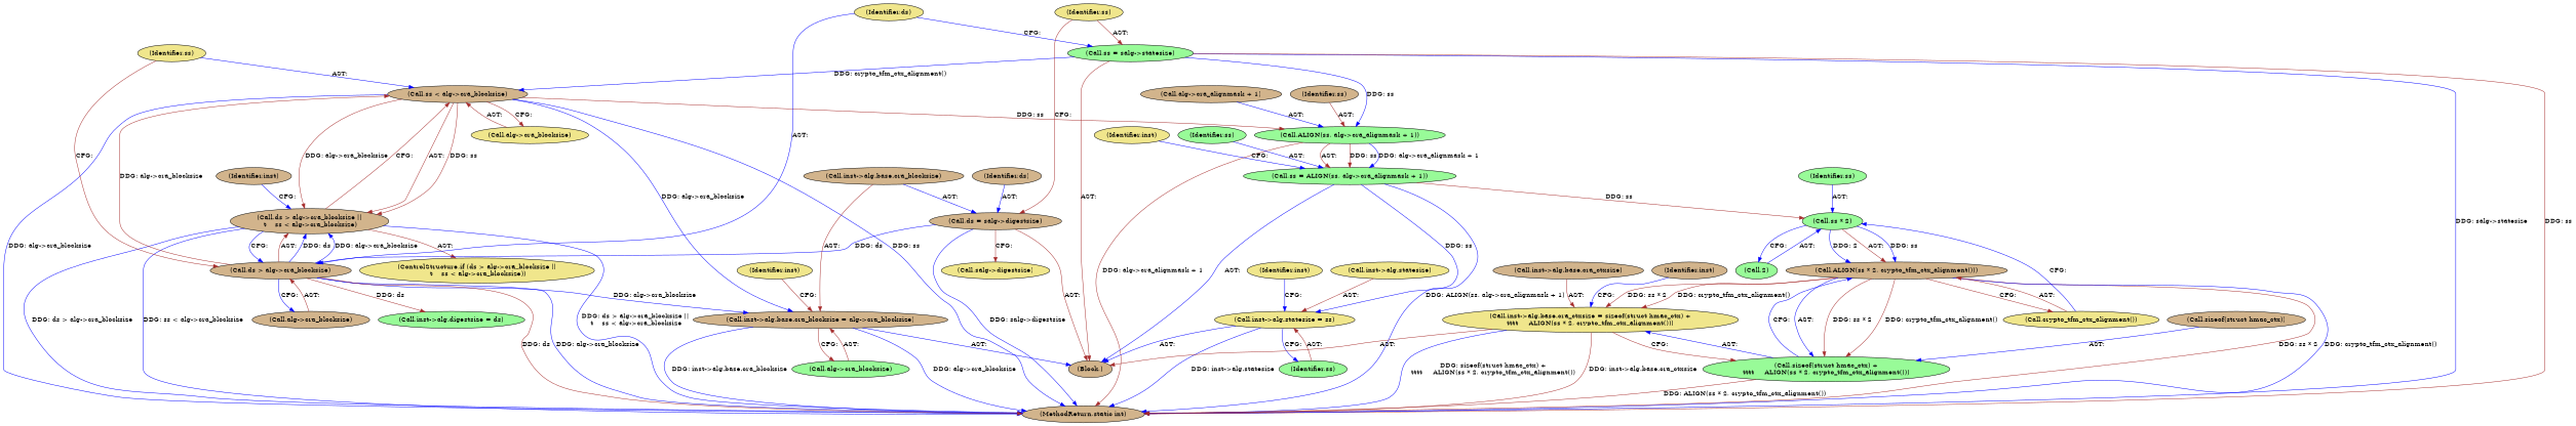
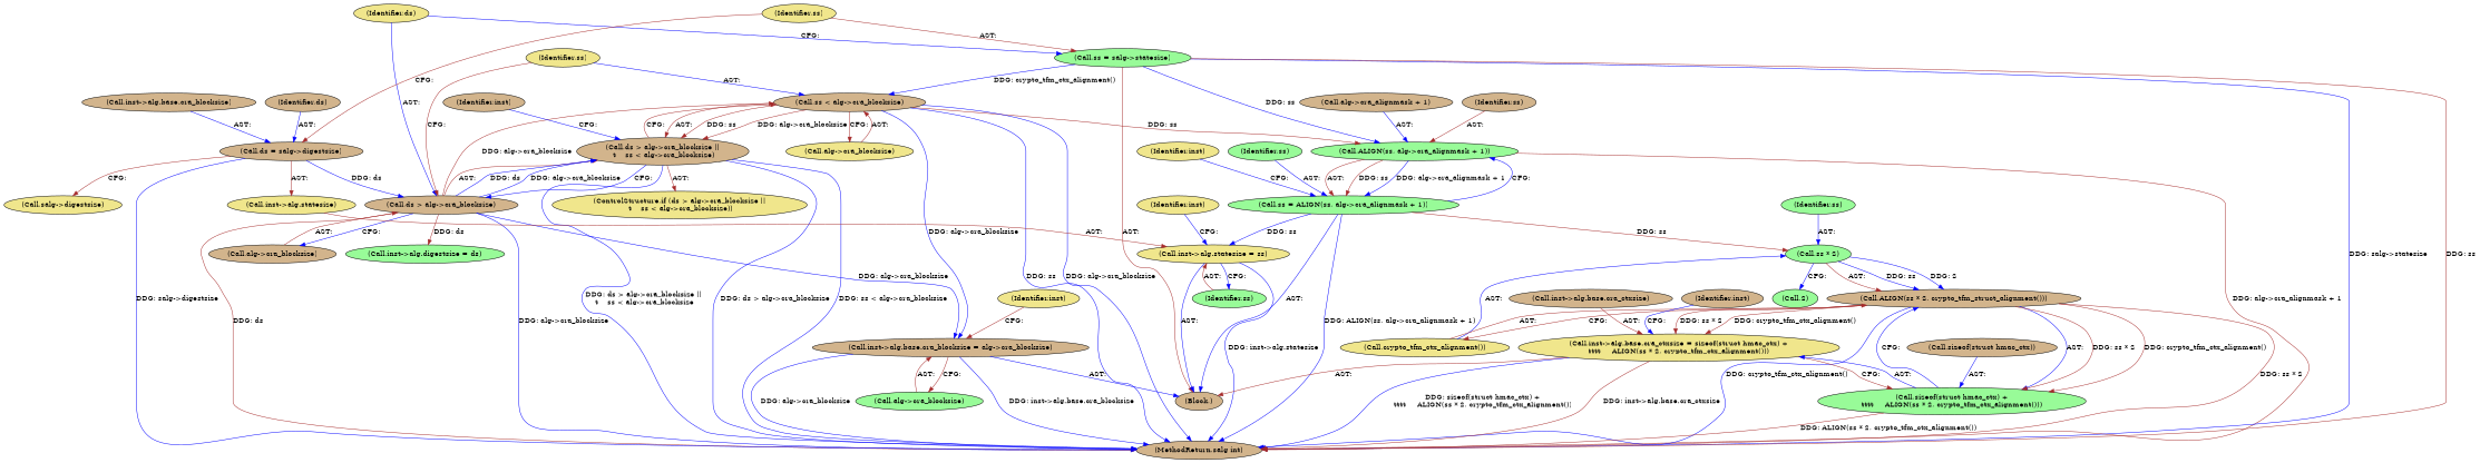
  digraph {
    node [fillcolor=tan style=filled]
    edge [color=blue]
    n1 [label="(Call,ss < alg->cra_blocksize)"]
    n2 [label="(Call,ds > alg->cra_blocksize ||\n \t    ss < alg->cra_blocksize)"]
    n3 [label="(Call,inst->alg.base.cra_blocksize = alg->cra_blocksize)"]
    n4 [fillcolor=palegreen label="(Call,ALIGN(ss, alg->cra_alignmask + 1))"]
-   n5 [label="(MethodReturn,static int)"]
+   n5 [label="(MethodReturn,salg int)"]
    n6 [fillcolor=khaki label="(Call,alg->cra_blocksize)"]
    n7 [label="(Call,ds > alg->cra_blocksize)"]
    n8 [fillcolor=khaki label="(ControlStructure,if (ds > alg->cra_blocksize ||\n \t    ss < alg->cra_blocksize))"]
    n9 [label="(Block,)"]
    n10 [fillcolor=palegreen label="(Call,alg->cra_blocksize)"]
    n11 [fillcolor=palegreen label="(Call,ss = ALIGN(ss, alg->cra_alignmask + 1))"]
    n12 [fillcolor=palegreen label="(Call,ss = salg->statesize)"]
    n13 [label="(Call,alg->cra_blocksize)"]
    n14 [fillcolor=palegreen label="(Call,inst->alg.digestsize = ds)"]
    n15 [label="(Call,ds = salg->digestsize)"]
    n16 [fillcolor=khaki label="(Call,salg->digestsize)"]
    n17 [fillcolor=khaki label="(Call,inst->alg.statesize = ss)"]
    n18 [fillcolor=palegreen label="(Call,ss * 2)"]
    n19 [label="(Call,alg->cra_alignmask + 1)"]
    n20 [fillcolor=palegreen label="(Identifier,ss)"]
-   n21 [label="(Call,ALIGN(ss * 2, crypto_tfm_ctx_alignment()))"]
+   n21 [label="(Call,ALIGN(ss * 2, crypto_tfm_struct_alignment()))"]
    n22 [fillcolor=palegreen label="(Call,2)"]
    n23 [fillcolor=khaki label="(Call,inst->alg.base.cra_ctxsize = sizeof(struct hmac_ctx) +\n\t\t\t\t     ALIGN(ss * 2, crypto_tfm_ctx_alignment()))"]
    n24 [fillcolor=palegreen label="(Call,sizeof(struct hmac_ctx) +\n\t\t\t\t     ALIGN(ss * 2, crypto_tfm_ctx_alignment()))"]
    n25 [fillcolor=khaki label="(Call,crypto_tfm_ctx_alignment())"]
    n26 [fillcolor=khaki label="(Identifier,inst)"]
    n27 [fillcolor=khaki label="(Identifier,ds)"]
    n28 [label="(Call,inst->alg.base.cra_ctxsize)"]
    n29 [fillcolor=palegreen label="(Identifier,ss)"]
    n30 [fillcolor=khaki label="(Identifier,ss)"]
    n31 [fillcolor=khaki label="(Identifier,inst)"]
    n32 [fillcolor=palegreen label="(Identifier,ss)"]
    n33 [fillcolor=khaki label="(Identifier,inst)"]
    n34 [label="(Identifier,ss)"]
    n35 [fillcolor=khaki label="(Call,inst->alg.statesize)"]
    n36 [label="(Call,sizeof(struct hmac_ctx))"]
    n37 [label="(Identifier,ds)"]
    n38 [label="(Identifier,inst)"]
    n39 [fillcolor=khaki label="(Identifier,ss)"]
    n40 [label="(Identifier,inst)"]
    n41 [label="(Call,inst->alg.base.cra_blocksize)"]
    n1 -> n2 [color=brown label="AST: "]
    n1 -> n2 [color=brown label="DDG: ss"]
    n1 -> n2 [color=brown label="DDG: alg->cra_blocksize"]
    n1 -> n3 [label="DDG: alg->cra_blocksize"]
    n1 -> n4 [color=brown label="DDG: ss"]
    n1 -> n5 [label="DDG: ss"]
    n1 -> n5 [label="DDG: alg->cra_blocksize"]
    n1 -> n6 [color=brown label="CFG: "]
    n2 -> n1 [color=brown label="CFG: "]
    n2 -> n5 [label="DDG: ss < alg->cra_blocksize"]
    n2 -> n5 [label="DDG: ds > alg->cra_blocksize ||\n \t    ss < alg->cra_blocksize"]
    n2 -> n5 [label="DDG: ds > alg->cra_blocksize"]
    n2 -> n7 [label="CFG: "]
    n2 -> n8 [color=brown label="AST: "]
    n3 -> n5 [label="DDG: alg->cra_blocksize"]
    n3 -> n5 [label="DDG: inst->alg.base.cra_blocksize"]
    n3 -> n9 [label="AST: "]
    n3 -> n10 [color=brown label="CFG: "]
    n4 -> n5 [color=brown label="DDG: alg->cra_alignmask + 1"]
    n4 -> n11 [color=brown label="AST: "]
    n4 -> n11 [color=brown label="DDG: ss"]
    n4 -> n11 [label="DDG: alg->cra_alignmask + 1"]
    n6 -> n1 [color=brown label="AST: "]
    n7 -> n1 [color=brown label="DDG: alg->cra_blocksize"]
    n7 -> n2 [color=brown label="AST: "]
    n7 -> n2 [label="DDG: ds"]
    n7 -> n2 [label="DDG: alg->cra_blocksize"]
    n7 -> n3 [label="DDG: alg->cra_blocksize"]
    n7 -> n5 [label="DDG: alg->cra_blocksize"]
    n7 -> n5 [color=brown label="DDG: ds"]
    n7 -> n13 [label="CFG: "]
    n7 -> n14 [color=brown label="DDG: ds"]
    n10 -> n3 [color=brown label="AST: "]
+   n11 -> n4 [label="CFG: "]
    n11 -> n5 [label="DDG: ALIGN(ss, alg->cra_alignmask + 1)"]
    n11 -> n9 [label="AST: "]
    n11 -> n17 [label="DDG: ss"]
    n11 -> n18 [color=brown label="DDG: ss"]
    n12 -> n1 [label="DDG: crypto_tfm_ctx_alignment()"]
    n12 -> n4 [label="DDG: ss"]
    n12 -> n5 [label="DDG: salg->statesize"]
    n12 -> n5 [color=brown label="DDG: ss"]
    n12 -> n9 [color=brown label="AST: "]
    n13 -> n7 [color=brown label="AST: "]
    n15 -> n5 [label="DDG: salg->digestsize"]
    n15 -> n7 [label="DDG: ds"]
-   n15 -> n9 [color=brown label="AST: "]
+   n15 -> n35 [color=brown label="AST: "]
    n15 -> n16 [color=brown label="CFG: "]
    n17 -> n5 [label="DDG: inst->alg.statesize"]
    n17 -> n9 [label="AST: "]
    n17 -> n20 [label="CFG: "]
    n18 -> n21 [color=brown label="AST: "]
    n18 -> n21 [label="DDG: ss"]
    n18 -> n21 [label="DDG: 2"]
    n18 -> n22 [label="CFG: "]
    n19 -> n4 [label="AST: "]
    n20 -> n17 [color=brown label="AST: "]
    n21 -> n5 [color=brown label="DDG: ss * 2"]
    n21 -> n5 [label="DDG: crypto_tfm_ctx_alignment()"]
    n21 -> n23 [color=brown label="DDG: ss * 2"]
    n21 -> n23 [color=brown label="DDG: crypto_tfm_ctx_alignment()"]
    n21 -> n24 [label="AST: "]
    n21 -> n24 [color=brown label="DDG: ss * 2"]
    n21 -> n24 [color=brown label="DDG: crypto_tfm_ctx_alignment()"]
    n21 -> n25 [color=brown label="CFG: "]
-   n22 -> n18 [label="AST: "]
    n23 -> n5 [label="DDG: sizeof(struct hmac_ctx) +\n\t\t\t\t     ALIGN(ss * 2, crypto_tfm_ctx_alignment())"]
    n23 -> n5 [color=brown label="DDG: inst->alg.base.cra_ctxsize"]
    n23 -> n9 [color=brown label="AST: "]
    n23 -> n24 [color=brown label="CFG: "]
    n24 -> n5 [color=brown label="DDG: ALIGN(ss * 2, crypto_tfm_ctx_alignment())"]
    n24 -> n21 [label="CFG: "]
    n24 -> n23 [label="AST: "]
-   n25 -> n18 [label="CFG: "]
+   n25 -> n18 [label="AST: "]
    n25 -> n21 [color=brown label="AST: "]
    n26 -> n17 [label="CFG: "]
    n27 -> n7 [label="AST: "]
    n27 -> n12 [label="CFG: "]
    n28 -> n23 [color=brown label="AST: "]
    n29 -> n18 [label="AST: "]
    n30 -> n1 [label="AST: "]
    n30 -> n7 [color=brown label="CFG: "]
    n31 -> n11 [label="CFG: "]
    n32 -> n11 [label="AST: "]
    n33 -> n3 [color=brown label="CFG: "]
    n34 -> n4 [color=brown label="AST: "]
    n35 -> n17 [color=brown label="AST: "]
    n36 -> n24 [label="AST: "]
    n37 -> n15 [label="AST: "]
    n38 -> n23 [label="CFG: "]
    n39 -> n12 [color=brown label="AST: "]
    n39 -> n15 [color=brown label="CFG: "]
    n40 -> n2 [label="CFG: "]
-   n41 -> n3 [color=brown label="AST: "]
    n41 -> n15 [label="AST: "]
  }
